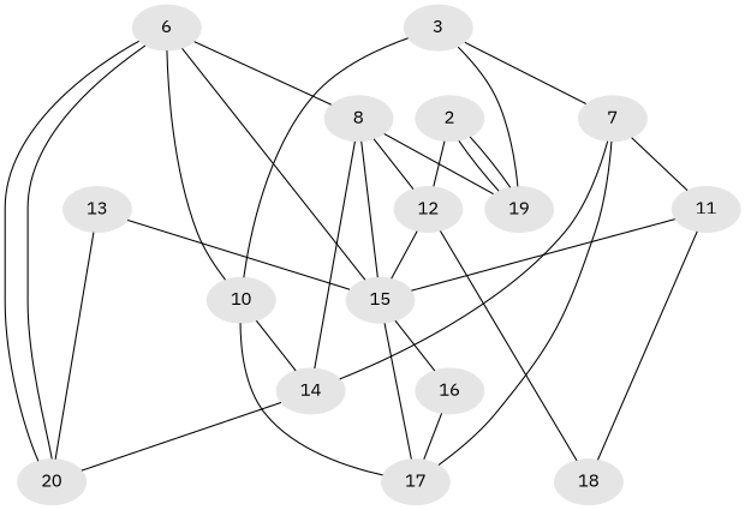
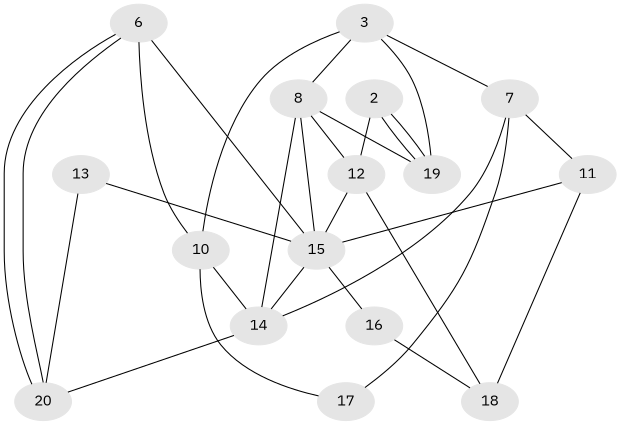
  graph {
    fontname="IBM Plex Sans"
    node [color=gray90 fontname="IBM Plex Sans" style=filled]
    edge [fontname="IBM Plex Sans"]
    2
    12
    19 [super="+9"]
    15
    18 [super="+4"]
    3 [super="+1"]
    7
    10
    11
    14 [super="+1"]
    17
    13 [super="+9"]
    20
    16 [super="+4"]
    6
    8
    2 -- 12
    2 -- 19
    2 -- 19
    12 -- 15
    12 -- 18
-   15 -- 17
+   15 -- 14
    15 -- 16
    3 -- 19
    3 -- 7
    3 -- 10
    7 -- 11
    7 -- 14
    7 -- 17
    10 -- 14
    10 -- 17
    11 -- 15
    11 -- 18
    14 -- 20
    13 -- 15
    13 -- 20
-   16 -- 17
+   16 -- 18
    6 -- 15
    6 -- 10
    6 -- 20
    6 -- 20
-   6 -- 8
+   3 -- 8
    8 -- 12
    8 -- 19
    8 -- 15
    8 -- 14
  }
